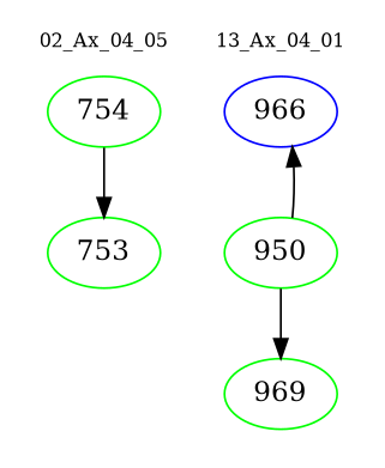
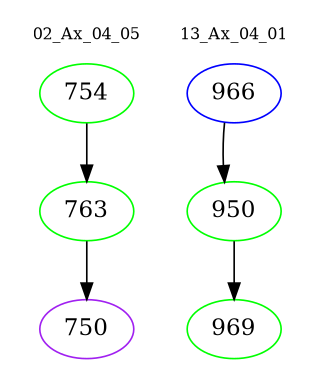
  digraph {
    node [color=green]
    edge [color=black]
    n1 [label=754]
-   n2 [label=753]
+   n2 [label=763]
+   n3 [color=purple label=750]
    n4 [color=blue label=966]
    n5 [label=950]
    n6 [label=969]
    subgraph cluster_1 {
      color=white
      fontsize=10
      label="02_Ax_04_05"
      n1
      n2
+     n3
    }
    subgraph cluster_2 {
      color=white
      fontsize=10
      label="13_Ax_04_01"
      n4
      n5
      n6
    }
    n1 -> n2
-   n5 -> n4
+   n2 -> n3
+   n4 -> n5
    n5 -> n6
  }
